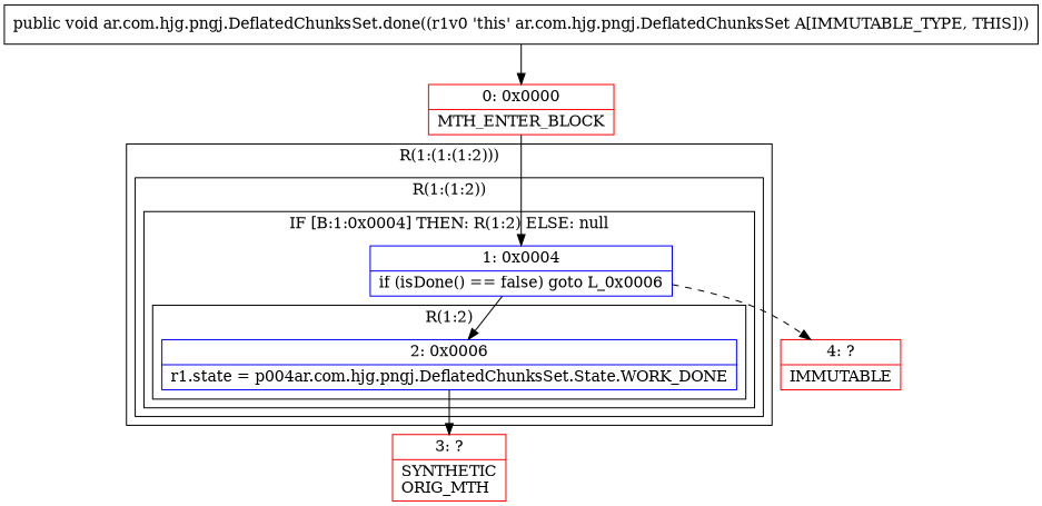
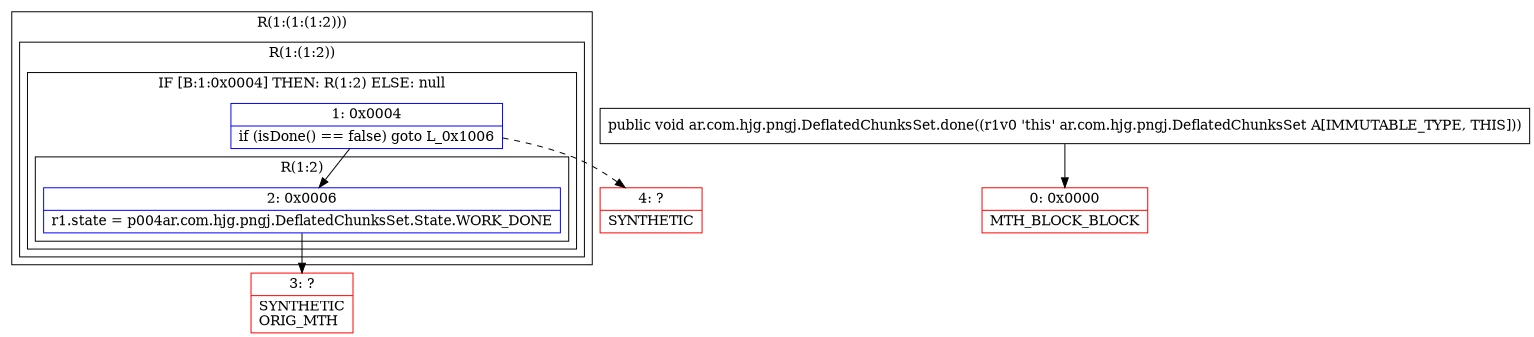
  digraph {
    node [color=red shape=record]
    n1 [color=blue label="{2\:\ 0x0006|r1.state = p004ar.com.hjg.pngj.DeflatedChunksSet.State.WORK_DONE\l}"]
-   n2 [color=blue label="{1\:\ 0x0004|if (isDone() == false) goto L_0x0006\l}"]
+   n2 [color=blue label="{1\:\ 0x0004|if (isDone() == false) goto L_0x1006\l}"]
    n3 [label="{3\:\ ?|SYNTHETIC\lORIG_MTH\l}"]
-   n4 [label="{4\:\ ?|IMMUTABLE\l}"]
-   n5 [label="{0\:\ 0x0000|MTH_ENTER_BLOCK\l}"]
+   n4 [label="{4\:\ ?|SYNTHETIC\l}"]
+   n5 [label="{0\:\ 0x0000|MTH_BLOCK_BLOCK\l}"]
    n6 [label="{public void ar.com.hjg.pngj.DeflatedChunksSet.done((r1v0 'this' ar.com.hjg.pngj.DeflatedChunksSet A[IMMUTABLE_TYPE, THIS])) }" color=""]
    subgraph cluster_1 {
      label="R(1:(1:(1:2)))"
      subgraph cluster_2 {
        label="R(1:(1:2))"
        subgraph cluster_3 {
          label="IF [B:1:0x0004] THEN: R(1:2) ELSE: null"
          n2
          subgraph cluster_4 {
            label="R(1:2)"
            n1
          }
        }
      }
    }
    n1 -> n3
    n2 -> n1
    n2 -> n4 [style=dashed]
-   n5 -> n2
    n6 -> n5
  }
